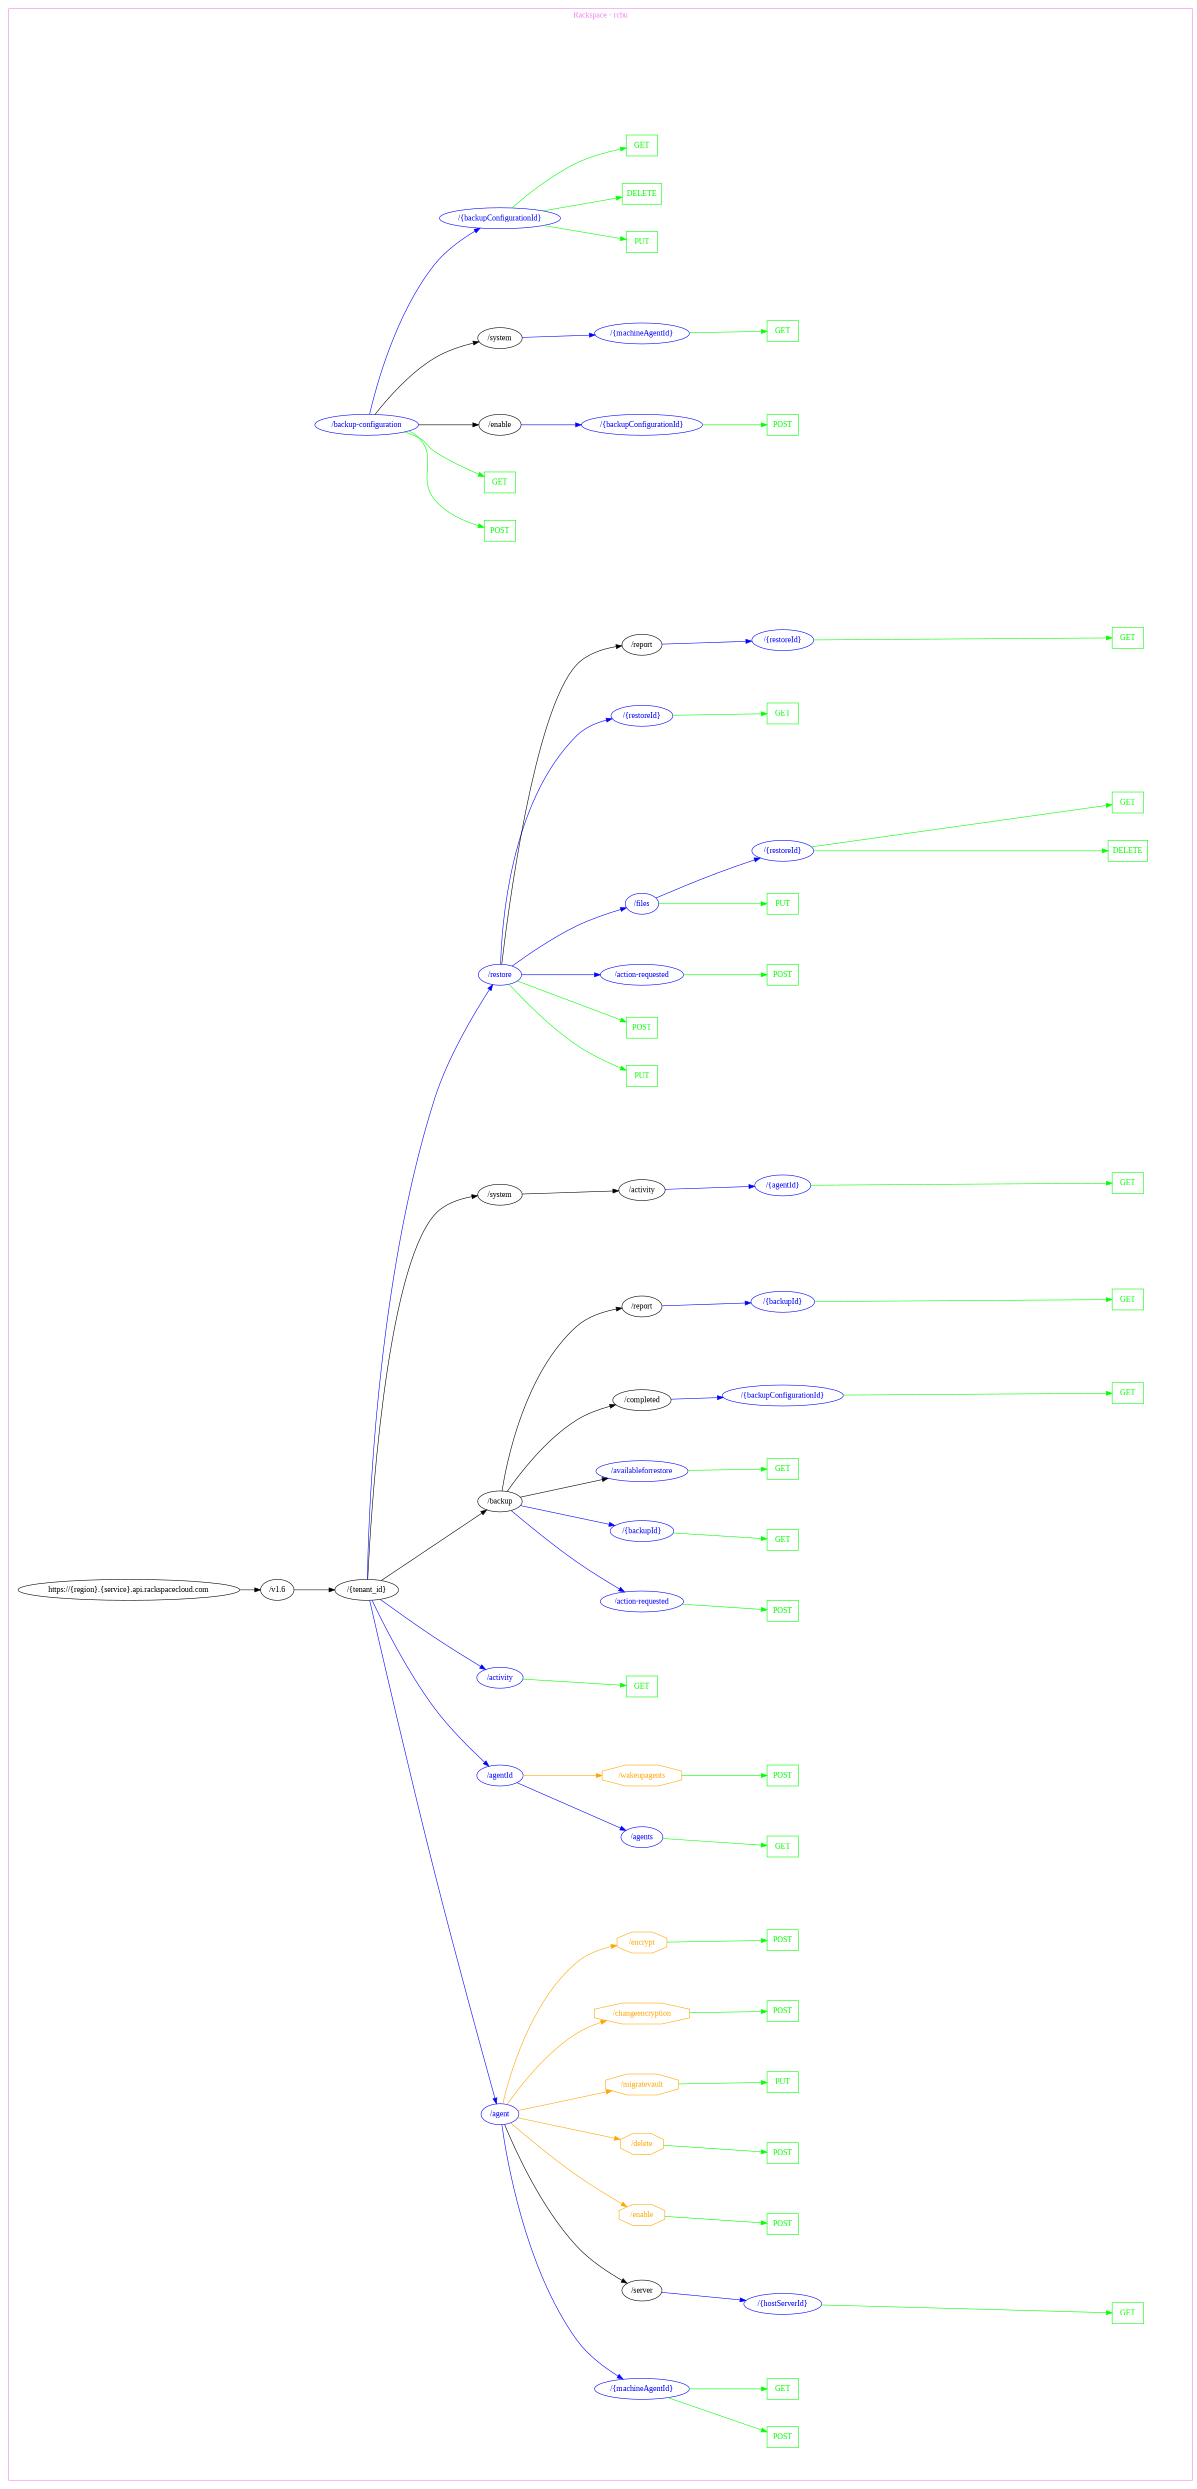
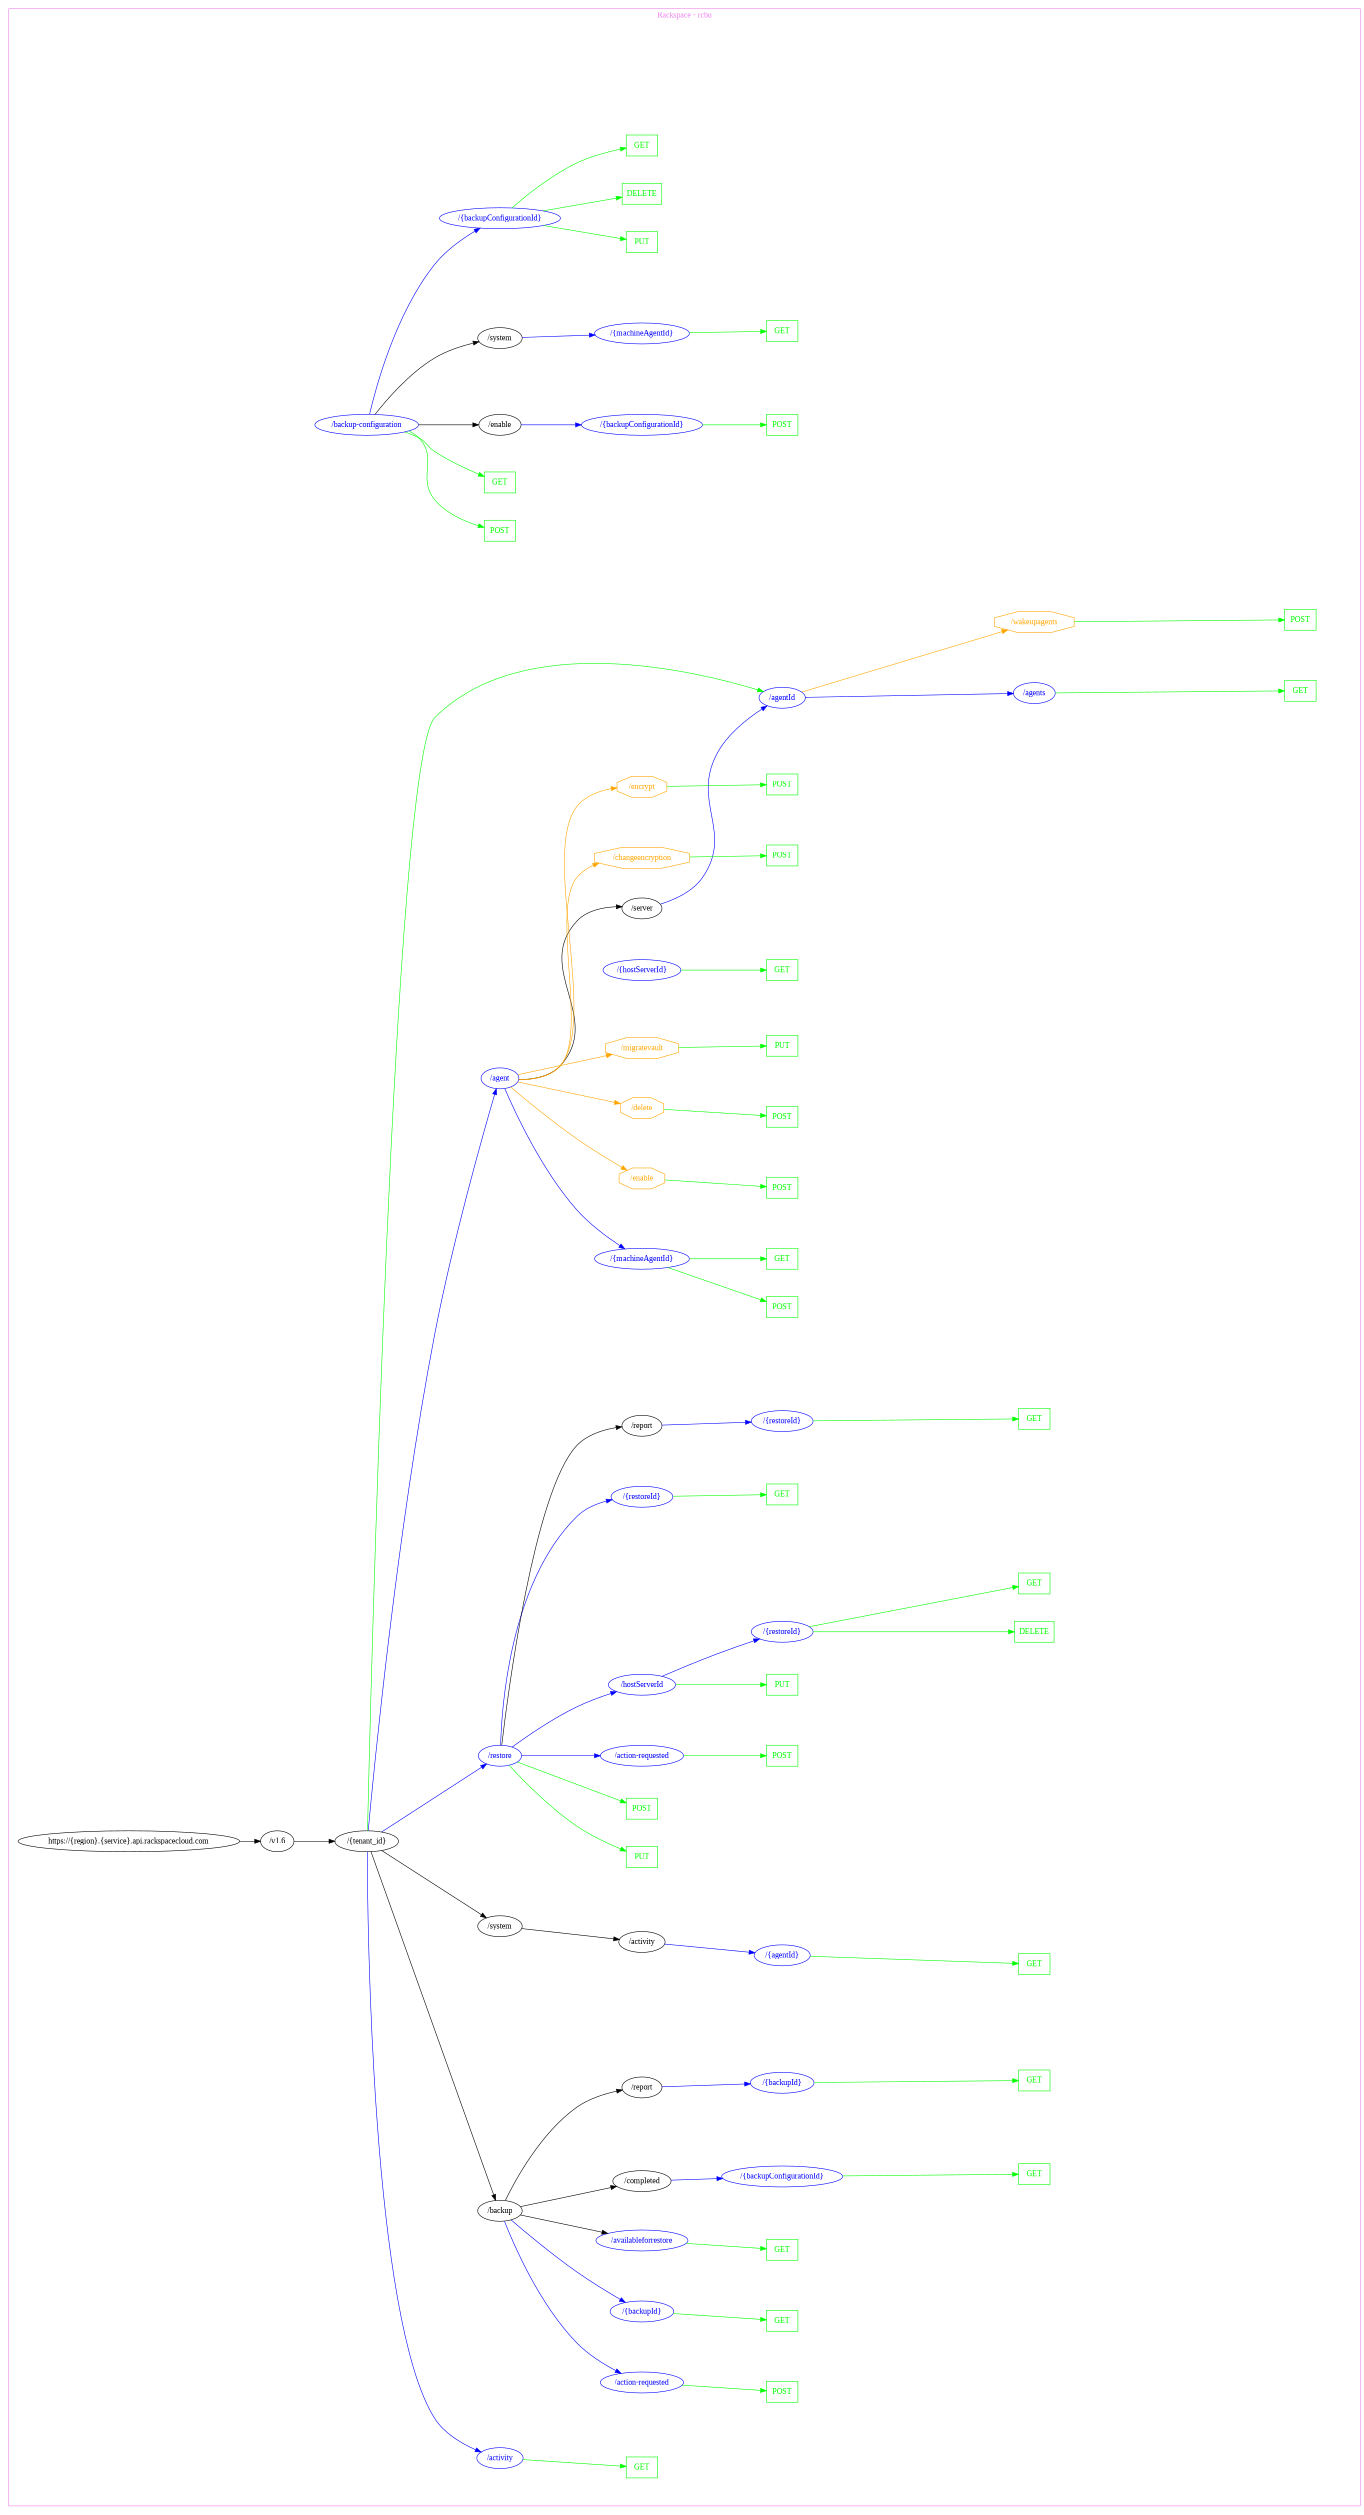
  digraph {
    fontname="Liberation Serif"
    rankdir=LR
    node [color=green fontcolor=green fontname="Liberation Serif" shape=ellipse]
    edge [color=green fontcolor=green fontname="Liberation Serif"]
    n1 [label=POST shape=box]
    n2 [label=GET shape=box]
    n3 [color=blue fontcolor=blue label="/{machineAgentId}"]
    n4 [label=GET shape=box]
    n5 [color=blue fontcolor=blue label="/{hostServerId}"]
    n6 [color=black fontcolor=black label="/server"]
    n7 [label=POST shape=box]
    n8 [color=orange fontcolor=orange label="/enable" shape=octagon]
    n9 [label=POST shape=box]
    n10 [color=orange fontcolor=orange label="/delete" shape=octagon]
    n11 [label=PUT shape=box]
    n12 [color=orange fontcolor=orange label="/migratevault" shape=octagon]
    n13 [label=POST shape=box]
    n14 [color=orange fontcolor=orange label="/changeencryption" shape=octagon]
    n15 [label=POST shape=box]
    n16 [color=orange fontcolor=orange label="/encrypt" shape=octagon]
    n17 [color=blue fontcolor=blue label="/agent"]
    n18 [label=GET shape=box]
    n19 [color=blue fontcolor=blue label="/agents"]
    n20 [label=POST shape=box]
    n21 [color=orange fontcolor=orange label="/wakeupagents" shape=octagon]
    n22 [color=blue fontcolor=blue label="/agentId"]
    n23 [label=GET shape=box]
    n24 [color=blue fontcolor=blue label="/activity"]
    n25 [label=POST shape=box]
    n26 [color=blue fontcolor=blue label="/action-requested"]
    n27 [label=GET shape=box]
    n28 [color=blue fontcolor=blue label="/{backupId}"]
    n29 [label=GET shape=box]
    n30 [color=blue fontcolor=blue label="/availableforrestore"]
    n31 [label=GET shape=box]
    n32 [color=blue fontcolor=blue label="/{backupConfigurationId}"]
    n33 [color=black fontcolor=black label="/completed"]
    n34 [label=GET shape=box]
    n35 [color=blue fontcolor=blue label="/{backupId}"]
    n36 [color=black fontcolor=black label="/report"]
    n37 [color=black fontcolor=black label="/backup"]
    n38 [label=GET shape=box]
    n39 [color=blue fontcolor=blue label="/{agentId}"]
    n40 [color=black fontcolor=black label="/activity"]
    n41 [color=black fontcolor=black label="/system"]
    n42 [label=POST shape=box]
    n43 [label=GET shape=box]
    n44 [label=POST shape=box]
    n45 [color=blue fontcolor=blue label="/{backupConfigurationId}"]
    n46 [color=black fontcolor=black label="/enable"]
    n47 [label=GET shape=box]
    n48 [color=blue fontcolor=blue label="/{machineAgentId}"]
    n49 [color=black fontcolor=black label="/system"]
    n50 [label=PUT shape=box]
    n51 [label=DELETE shape=box]
    n52 [label=GET shape=box]
    n53 [color=blue fontcolor=blue label="/{backupConfigurationId}"]
    n54 [color=blue fontcolor=blue label="/backup-configuration"]
    n55 [label=PUT shape=box]
    n56 [label=POST shape=box]
    n57 [label=POST shape=box]
    n58 [color=blue fontcolor=blue label="/action-requested"]
    n59 [label=PUT shape=box]
    n60 [label=DELETE shape=box]
    n61 [label=GET shape=box]
    n62 [color=blue fontcolor=blue label="/{restoreId}"]
-   n63 [color=blue fontcolor=blue label="/files"]
+   n63 [color=blue fontcolor=blue label="/hostServerId"]
    n64 [label=GET shape=box]
    n65 [color=blue fontcolor=blue label="/{restoreId}"]
    n66 [label=GET shape=box]
    n67 [color=blue fontcolor=blue label="/{restoreId}"]
    n68 [color=black fontcolor=black label="/report"]
    n69 [color=blue fontcolor=blue label="/restore"]
    n70 [color=black fontcolor=black label="/{tenant_id}"]
    n71 [color=black fontcolor=black label="/v1.6"]
    n72 [color=black fontcolor=black label="https://{region}.{service}.api.rackspacecloud.com"]
    subgraph cluster_1 {
      color=violet
      fontcolor=violet
      label="Rackspace - rcbu"
      subgraph cluster_2 {
        color=white
        fontcolor=white
        label="Rackspace - rcbu"
        n72
        subgraph cluster_3 {
          color=white
          fontcolor=white
          label="Rackspace - rcbu"
          n71
          subgraph cluster_4 {
            color=white
            fontcolor=white
            label="Rackspace - rcbu"
            n70
            subgraph cluster_5 {
              color=white
              fontcolor=white
              label="Rackspace - rcbu"
              n17
              subgraph cluster_6 {
                color=white
                fontcolor=white
                label="Rackspace - rcbu"
                n3
                subgraph cluster_7 {
                  color=white
                  fontcolor=white
                  label="Rackspace - rcbu"
                  n1
                }
                subgraph cluster_8 {
                  color=white
                  fontcolor=white
                  label="Rackspace - rcbu"
                  n2
                }
              }
              subgraph cluster_9 {
                color=white
                fontcolor=white
                label="Rackspace - rcbu"
                n6
                subgraph cluster_10 {
                  color=white
                  fontcolor=white
                  label="Rackspace - rcbu"
                  n5
                  subgraph cluster_11 {
                    color=white
                    fontcolor=white
                    label="Rackspace - rcbu"
                    n4
                  }
                }
              }
              subgraph cluster_12 {
                color=white
                fontcolor=white
                label="Rackspace - rcbu"
                n8
                subgraph cluster_13 {
                  color=white
                  fontcolor=white
                  label="Rackspace - rcbu"
                  n7
                }
              }
              subgraph cluster_14 {
                color=white
                fontcolor=white
                label="Rackspace - rcbu"
                n10
                subgraph cluster_15 {
                  color=white
                  fontcolor=white
                  label="Rackspace - rcbu"
                  n9
                }
              }
              subgraph cluster_16 {
                color=white
                fontcolor=white
                label="Rackspace - rcbu"
                n12
                subgraph cluster_17 {
                  color=white
                  fontcolor=white
                  label="Rackspace - rcbu"
                  n11
                }
              }
              subgraph cluster_18 {
                color=white
                fontcolor=white
                label="Rackspace - rcbu"
                n14
                subgraph cluster_19 {
                  color=white
                  fontcolor=white
                  label="Rackspace - rcbu"
                  n13
                }
              }
              subgraph cluster_20 {
                color=white
                fontcolor=white
                label="Rackspace - rcbu"
                n16
                subgraph cluster_21 {
                  color=white
                  fontcolor=white
                  label="Rackspace - rcbu"
                  n15
                }
              }
            }
            subgraph cluster_22 {
              color=white
              fontcolor=white
              label="Rackspace - rcbu"
              n22
              subgraph cluster_23 {
                color=white
                fontcolor=white
                label="Rackspace - rcbu"
                n19
                subgraph cluster_24 {
                  color=white
                  fontcolor=white
                  label="Rackspace - rcbu"
                  n18
                }
              }
              subgraph cluster_25 {
                color=white
                fontcolor=white
                label="Rackspace - rcbu"
                n21
                subgraph cluster_26 {
                  color=white
                  fontcolor=white
                  label="Rackspace - rcbu"
                  n20
                }
              }
            }
            subgraph cluster_27 {
              color=white
              fontcolor=white
              label="Rackspace - rcbu"
              n24
              subgraph cluster_28 {
                color=white
                fontcolor=white
                label="Rackspace - rcbu"
                n23
              }
            }
            subgraph cluster_29 {
              color=white
              fontcolor=white
              label="Rackspace - rcbu"
              n37
              subgraph cluster_30 {
                color=white
                fontcolor=white
                label="Rackspace - rcbu"
                n26
                subgraph cluster_31 {
                  color=white
                  fontcolor=white
                  label="Rackspace - rcbu"
                  n25
                }
              }
              subgraph cluster_32 {
                color=white
                fontcolor=white
                label="Rackspace - rcbu"
                n28
                subgraph cluster_33 {
                  color=white
                  fontcolor=white
                  label="Rackspace - rcbu"
                  n27
                }
              }
              subgraph cluster_34 {
                color=white
                fontcolor=white
                label="Rackspace - rcbu"
                n30
                subgraph cluster_35 {
                  color=white
                  fontcolor=white
                  label="Rackspace - rcbu"
                  n29
                }
              }
              subgraph cluster_36 {
                color=white
                fontcolor=white
                label="Rackspace - rcbu"
                n33
                subgraph cluster_37 {
                  color=white
                  fontcolor=white
                  label="Rackspace - rcbu"
                  n32
                  subgraph cluster_38 {
                    color=white
                    fontcolor=white
                    label="Rackspace - rcbu"
                    n31
                  }
                }
              }
              subgraph cluster_39 {
                color=white
                fontcolor=white
                label="Rackspace - rcbu"
                n36
                subgraph cluster_40 {
                  color=white
                  fontcolor=white
                  label="Rackspace - rcbu"
                  n35
                  subgraph cluster_41 {
                    color=white
                    fontcolor=white
                    label="Rackspace - rcbu"
                    n34
                  }
                }
              }
            }
            subgraph cluster_42 {
              color=white
              fontcolor=white
              label="Rackspace - rcbu"
              n41
              subgraph cluster_43 {
                color=white
                fontcolor=white
                label="Rackspace - rcbu"
                n40
                subgraph cluster_44 {
                  color=white
                  fontcolor=white
                  label="Rackspace - rcbu"
                  n39
                  subgraph cluster_45 {
                    color=white
                    fontcolor=white
                    label="Rackspace - rcbu"
                    n38
                  }
                }
              }
            }
            subgraph cluster_46 {
              color=white
              fontcolor=white
              label="Rackspace - rcbu"
              n54
              subgraph cluster_47 {
                color=white
                fontcolor=white
                label="Rackspace - rcbu"
                n42
              }
              subgraph cluster_48 {
                color=white
                fontcolor=white
                label="Rackspace - rcbu"
                n43
              }
              subgraph cluster_49 {
                color=white
                fontcolor=white
                label="Rackspace - rcbu"
                n46
                subgraph cluster_50 {
                  color=white
                  fontcolor=white
                  label="Rackspace - rcbu"
                  n45
                  subgraph cluster_51 {
                    color=white
                    fontcolor=white
                    label="Rackspace - rcbu"
                    n44
                  }
                }
              }
              subgraph cluster_52 {
                color=white
                fontcolor=white
                label="Rackspace - rcbu"
                n49
                subgraph cluster_53 {
                  color=white
                  fontcolor=white
                  label="Rackspace - rcbu"
                  n48
                  subgraph cluster_54 {
                    color=white
                    fontcolor=white
                    label="Rackspace - rcbu"
                    n47
                  }
                }
              }
              subgraph cluster_55 {
                color=white
                fontcolor=white
                label="Rackspace - rcbu"
                n53
                subgraph cluster_56 {
                  color=white
                  fontcolor=white
                  label="Rackspace - rcbu"
                  n50
                }
                subgraph cluster_57 {
                  color=white
                  fontcolor=white
                  label="Rackspace - rcbu"
                  n51
                }
                subgraph cluster_58 {
                  color=white
                  fontcolor=white
                  label="Rackspace - rcbu"
                  n52
                }
              }
            }
            subgraph cluster_59 {
              color=white
              fontcolor=white
              label="Rackspace - rcbu"
              n69
              subgraph cluster_60 {
                color=white
                fontcolor=white
                label="Rackspace - rcbu"
                n55
              }
              subgraph cluster_61 {
                color=white
                fontcolor=white
                label="Rackspace - rcbu"
                n56
              }
              subgraph cluster_62 {
                color=white
                fontcolor=white
                label="Rackspace - rcbu"
                n58
                subgraph cluster_63 {
                  color=white
                  fontcolor=white
                  label="Rackspace - rcbu"
                  n57
                }
              }
              subgraph cluster_64 {
                color=white
                fontcolor=white
                label="Rackspace - rcbu"
                n63
                subgraph cluster_65 {
                  color=white
                  fontcolor=white
                  label="Rackspace - rcbu"
                  n59
                }
                subgraph cluster_66 {
                  color=white
                  fontcolor=white
                  label="Rackspace - rcbu"
                  n62
                  subgraph cluster_67 {
                    color=white
                    fontcolor=white
                    label="Rackspace - rcbu"
                    n60
                  }
                  subgraph cluster_68 {
                    color=white
                    fontcolor=white
                    label="Rackspace - rcbu"
                    n61
                  }
                }
              }
              subgraph cluster_69 {
                color=white
                fontcolor=white
                label="Rackspace - rcbu"
                n65
                subgraph cluster_70 {
                  color=white
                  fontcolor=white
                  label="Rackspace - rcbu"
                  n64
                }
              }
              subgraph cluster_71 {
                color=white
                fontcolor=white
                label="Rackspace - rcbu"
                n68
                subgraph cluster_72 {
                  color=white
                  fontcolor=white
                  label="Rackspace - rcbu"
                  n67
                  subgraph cluster_73 {
                    color=white
                    fontcolor=white
                    label="Rackspace - rcbu"
                    n66
                  }
                }
              }
            }
          }
        }
      }
    }
    n3 -> n1
    n3 -> n2
    n5 -> n4
-   n6 -> n5 [color=blue fontcolor=blue]
+   n6 -> n22 [color=blue fontcolor=blue]
    n8 -> n7
    n10 -> n9
    n12 -> n11
    n14 -> n13
    n16 -> n15
    n17 -> n3 [color=blue fontcolor=blue]
    n17 -> n6 [color=black fontcolor=black]
    n17 -> n8 [color=orange fontcolor=orange]
    n17 -> n10 [color=orange fontcolor=orange]
    n17 -> n12 [color=orange fontcolor=orange]
    n17 -> n14 [color=orange fontcolor=orange]
    n17 -> n16 [color=orange fontcolor=orange]
    n19 -> n18
    n21 -> n20
    n22 -> n19 [color=blue fontcolor=blue]
    n22 -> n21 [color=orange fontcolor=orange]
    n24 -> n23
    n26 -> n25
    n28 -> n27
    n30 -> n29
    n32 -> n31
    n33 -> n32 [color=blue fontcolor=blue]
    n35 -> n34
    n36 -> n35 [color=blue fontcolor=blue]
    n37 -> n26 [color=blue fontcolor=blue]
    n37 -> n28 [color=blue fontcolor=blue]
    n37 -> n30 [color=black fontcolor=blue]
    n37 -> n33 [color=black fontcolor=black]
    n37 -> n36 [color=black fontcolor=black]
    n39 -> n38
    n40 -> n39 [color=blue fontcolor=blue]
    n41 -> n40 [color=black fontcolor=black]
    n45 -> n44
    n46 -> n45 [color=blue fontcolor=blue]
    n48 -> n47
    n49 -> n48 [color=blue fontcolor=blue]
    n53 -> n50
    n53 -> n51
    n53 -> n52
    n54 -> n42
    n54 -> n43
    n54 -> n46 [color=black fontcolor=black]
    n54 -> n49 [color=black fontcolor=black]
    n54 -> n53 [color=blue fontcolor=blue]
    n58 -> n57
    n62 -> n60
    n62 -> n61
    n63 -> n59
    n63 -> n62 [color=blue fontcolor=blue]
    n65 -> n64
    n67 -> n66
    n68 -> n67 [color=blue fontcolor=blue]
    n69 -> n55
    n69 -> n56
    n69 -> n58 [color=blue fontcolor=blue]
    n69 -> n63 [color=blue fontcolor=blue]
    n69 -> n65 [color=blue fontcolor=blue]
    n69 -> n68 [color=black fontcolor=black]
    n70 -> n17 [color=blue fontcolor=blue]
-   n70 -> n22 [color=blue fontcolor=blue]
+   n70 -> n22 [fontcolor=blue]
    n70 -> n24 [color=blue fontcolor=blue]
    n70 -> n37 [color=black fontcolor=black]
    n70 -> n41 [color=black fontcolor=black]
    n70 -> n69 [color=blue fontcolor=blue]
    n71 -> n70 [color=black fontcolor=black]
    n72 -> n71 [color=black fontcolor=black]
  }
